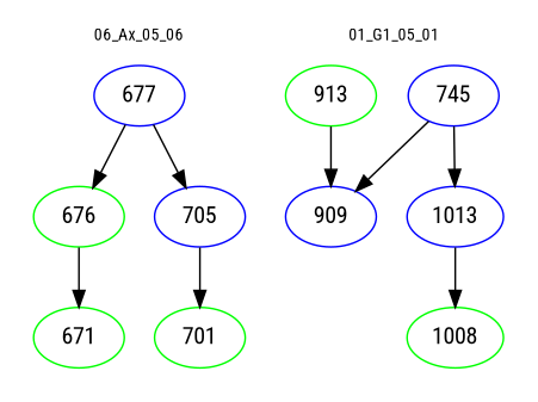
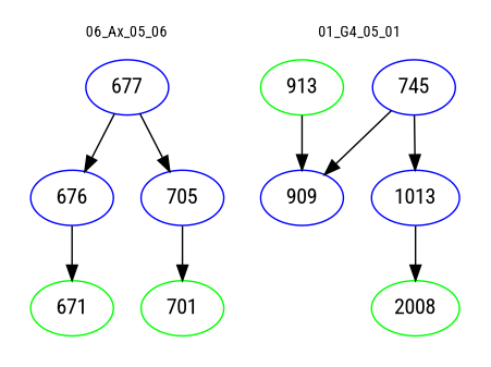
  digraph {
    fontname="Roboto Condensed"
    node [color=blue fontname="Roboto Condensed"]
    edge [color=black fontname="Roboto Condensed"]
    n1 [label=677]
-   n2 [color=green label=676]
+   n2 [label=676]
    n3 [label=705]
    n4 [color=green label=671]
    n5 [color=green label=701]
    n6 [label=745]
    n7 [label=1013]
    n8 [label=909]
-   n9 [color=green label=1008]
+   n9 [color=green label=2008]
    n10 [color=green label=913]
    subgraph cluster_1 {
      color=white
      fontsize=10
      label="06_Ax_05_06"
      n1
      n2
      n3
      n4
      n5
    }
    subgraph cluster_2 {
      color=white
      fontsize=10
-     label="01_G1_05_01"
+     label="01_G4_05_01"
      n6
      n7
      n8
      n9
      n10
    }
    n1 -> n2
    n1 -> n3
    n2 -> n4
    n3 -> n5
    n6 -> n7
    n6 -> n8
    n7 -> n9
    n10 -> n8
  }
